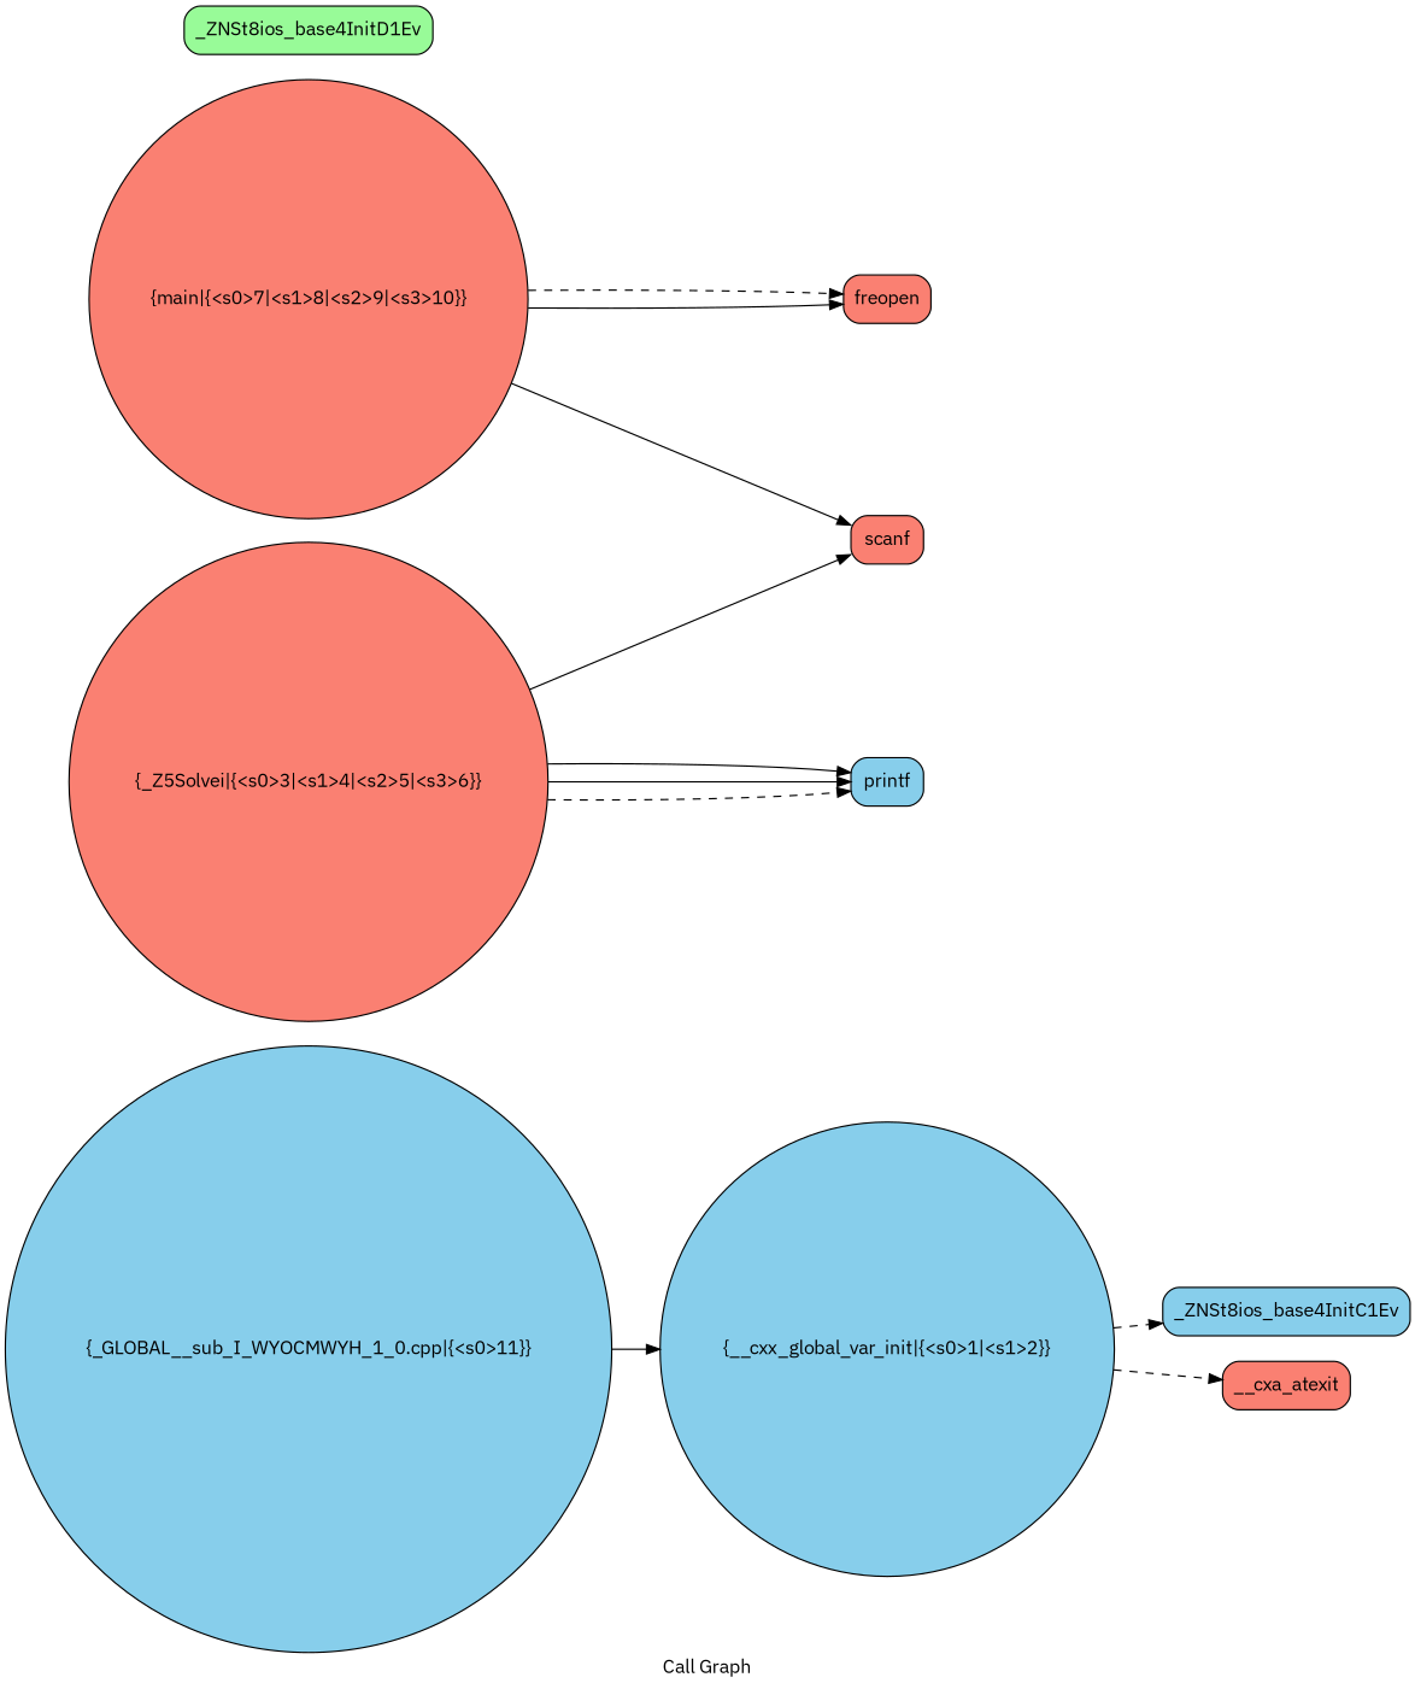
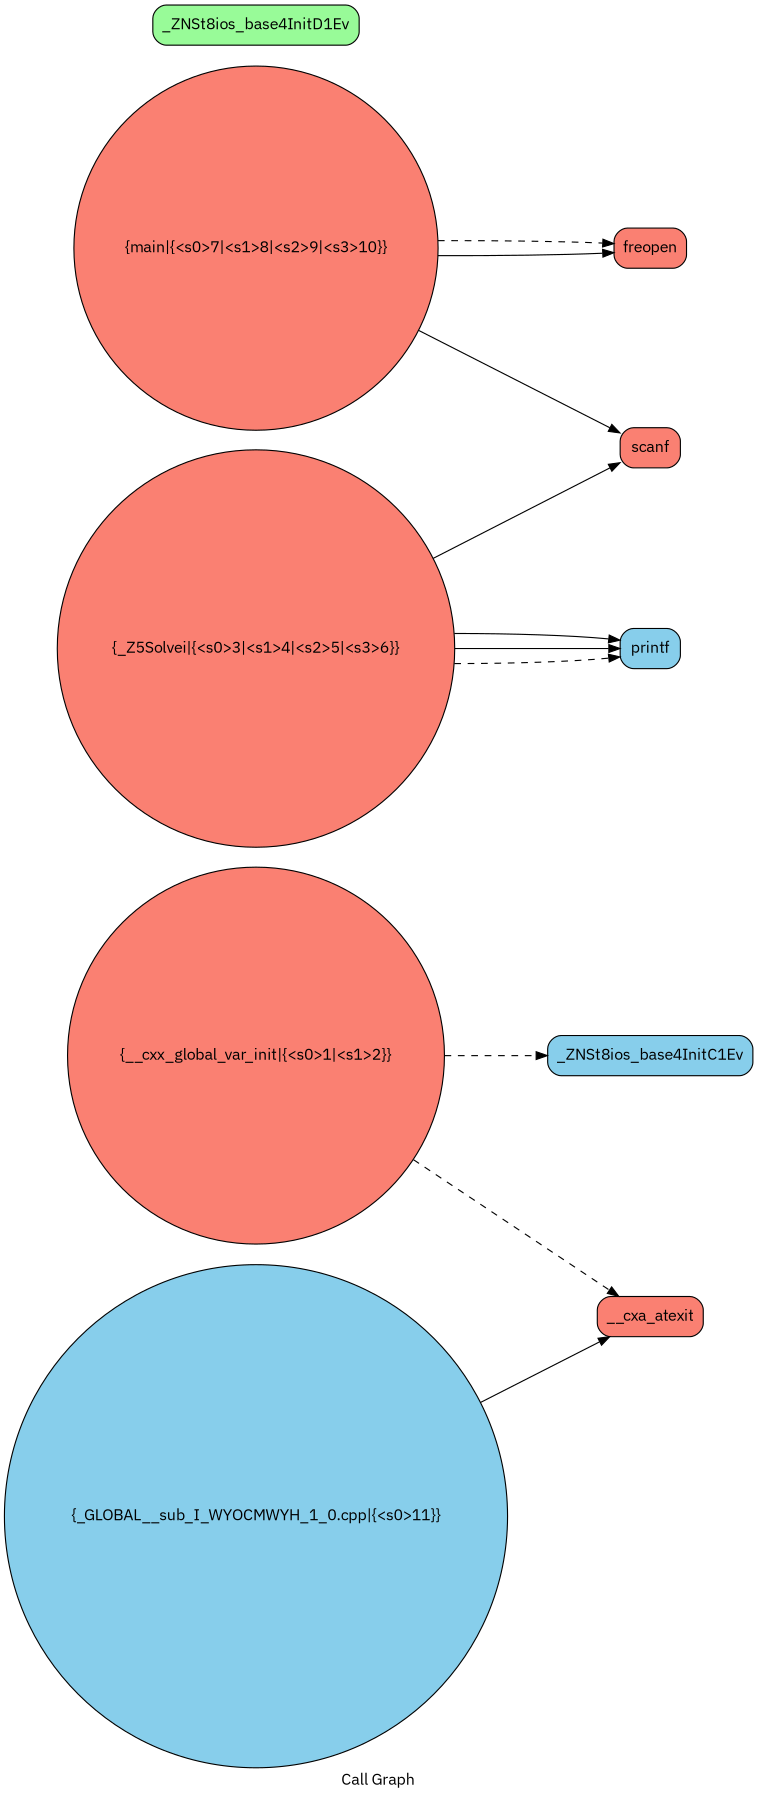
  digraph {
    fontname="IBM Plex Sans"
    label="Call Graph"
    rankdir=LR
    node [fillcolor=salmon fontname="IBM Plex Sans" shape=Mrecord style=filled]
    edge [color=black fontname="IBM Plex Sans" style=solid tailport=s0]
-   n1 [fillcolor=skyblue label="{__cxx_global_var_init|{<s0>1|<s1>2}}" shape=circle]
+   n1 [label="{__cxx_global_var_init|{<s0>1|<s1>2}}" shape=circle]
    n2 [fillcolor=skyblue label="{_ZNSt8ios_base4InitC1Ev}"]
    n3 [label="{__cxa_atexit}"]
    n4 [label="{main|{<s0>7|<s1>8|<s2>9|<s3>10}}" shape=circle]
    n5 [label="{freopen}"]
    n6 [label="{scanf}"]
    n7 [label="{_Z5Solvei|{<s0>3|<s1>4|<s2>5|<s3>6}}" shape=circle]
    n8 [fillcolor=skyblue label="{printf}"]
    n9 [fillcolor=palegreen label="{_ZNSt8ios_base4InitD1Ev}"]
    n10 [fillcolor=skyblue label="{_GLOBAL__sub_I_WYOCMWYH_1_0.cpp|{<s0>11}}" shape=circle]
    n1 -> n2 [style=dashed]
    n1 -> n3 [style=dashed tailport=s1]
    n4 -> n5
    n4 -> n5 [style=dashed tailport=s1]
    n4 -> n6 [tailport=s2]
    n7 -> n6 [tailport=s1]
    n7 -> n8 [style=dashed]
    n7 -> n8 [tailport=s2]
    n7 -> n8 [tailport=s3]
-   n10 -> n1
+   n10 -> n3
  }
